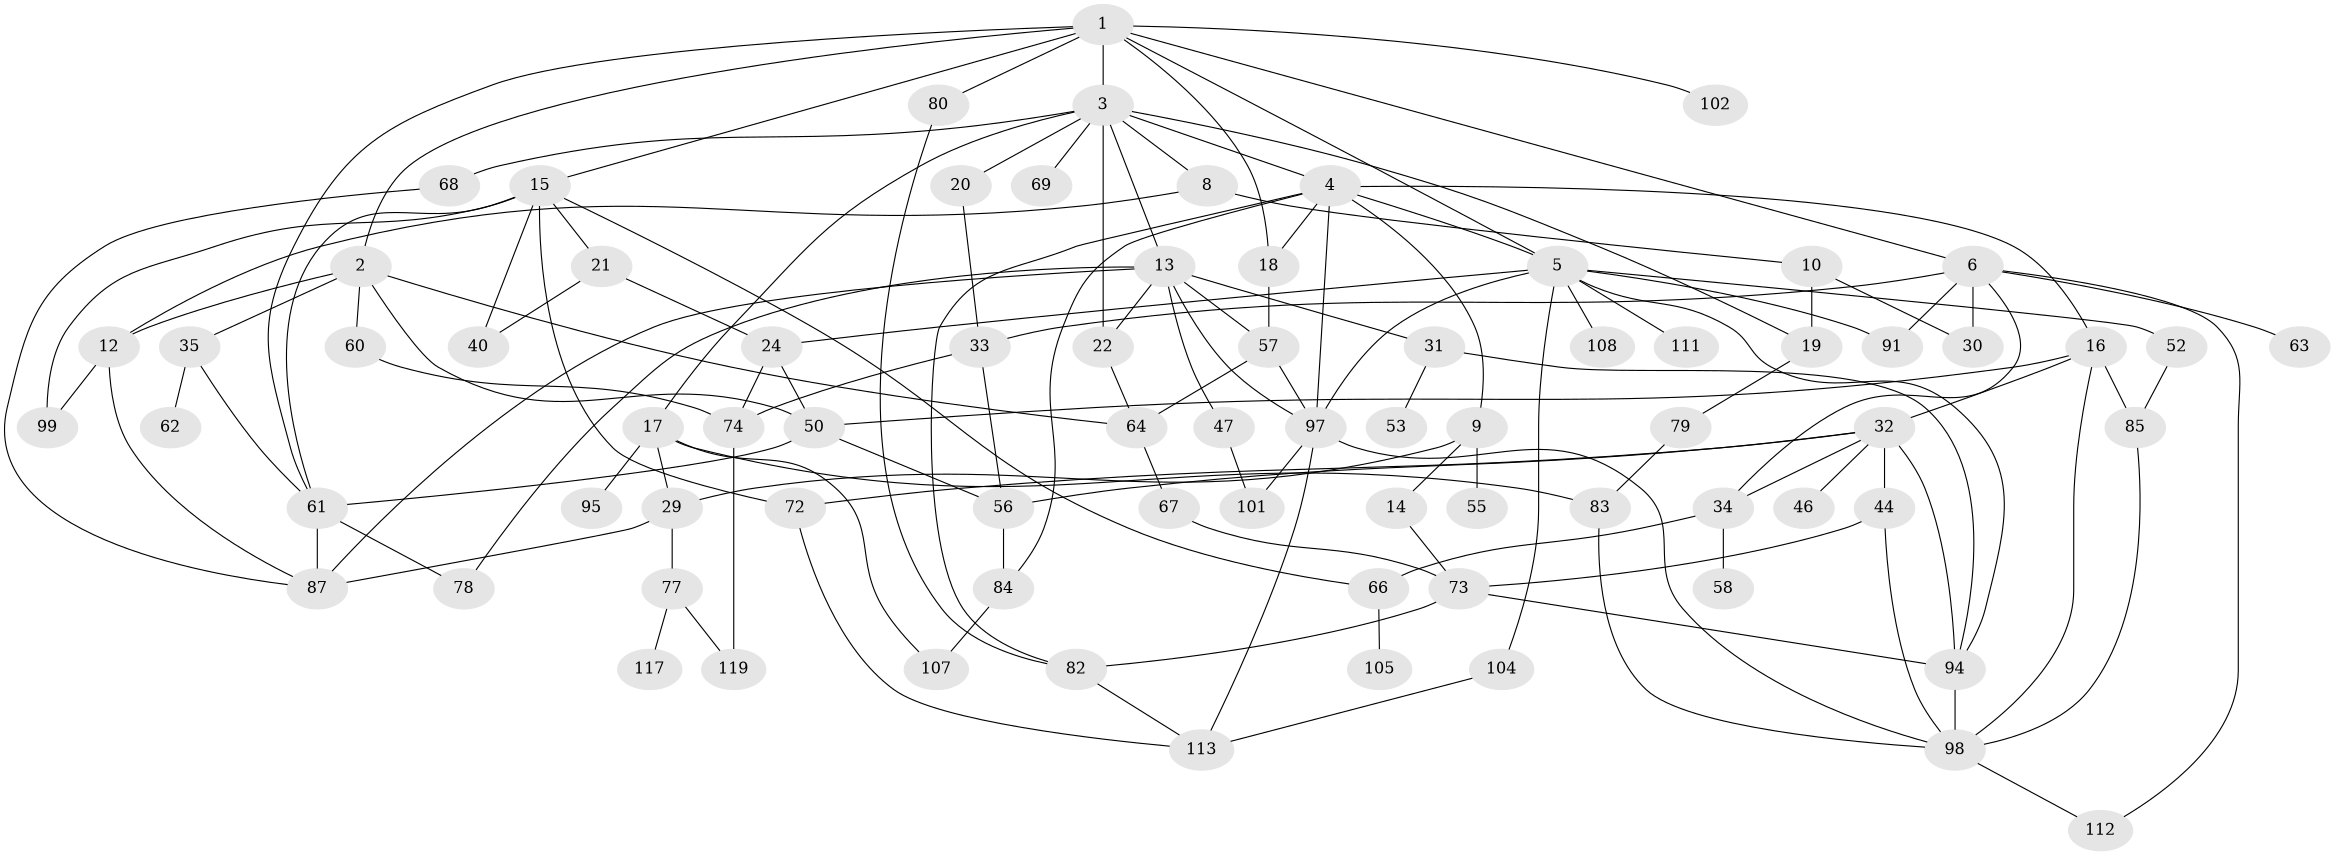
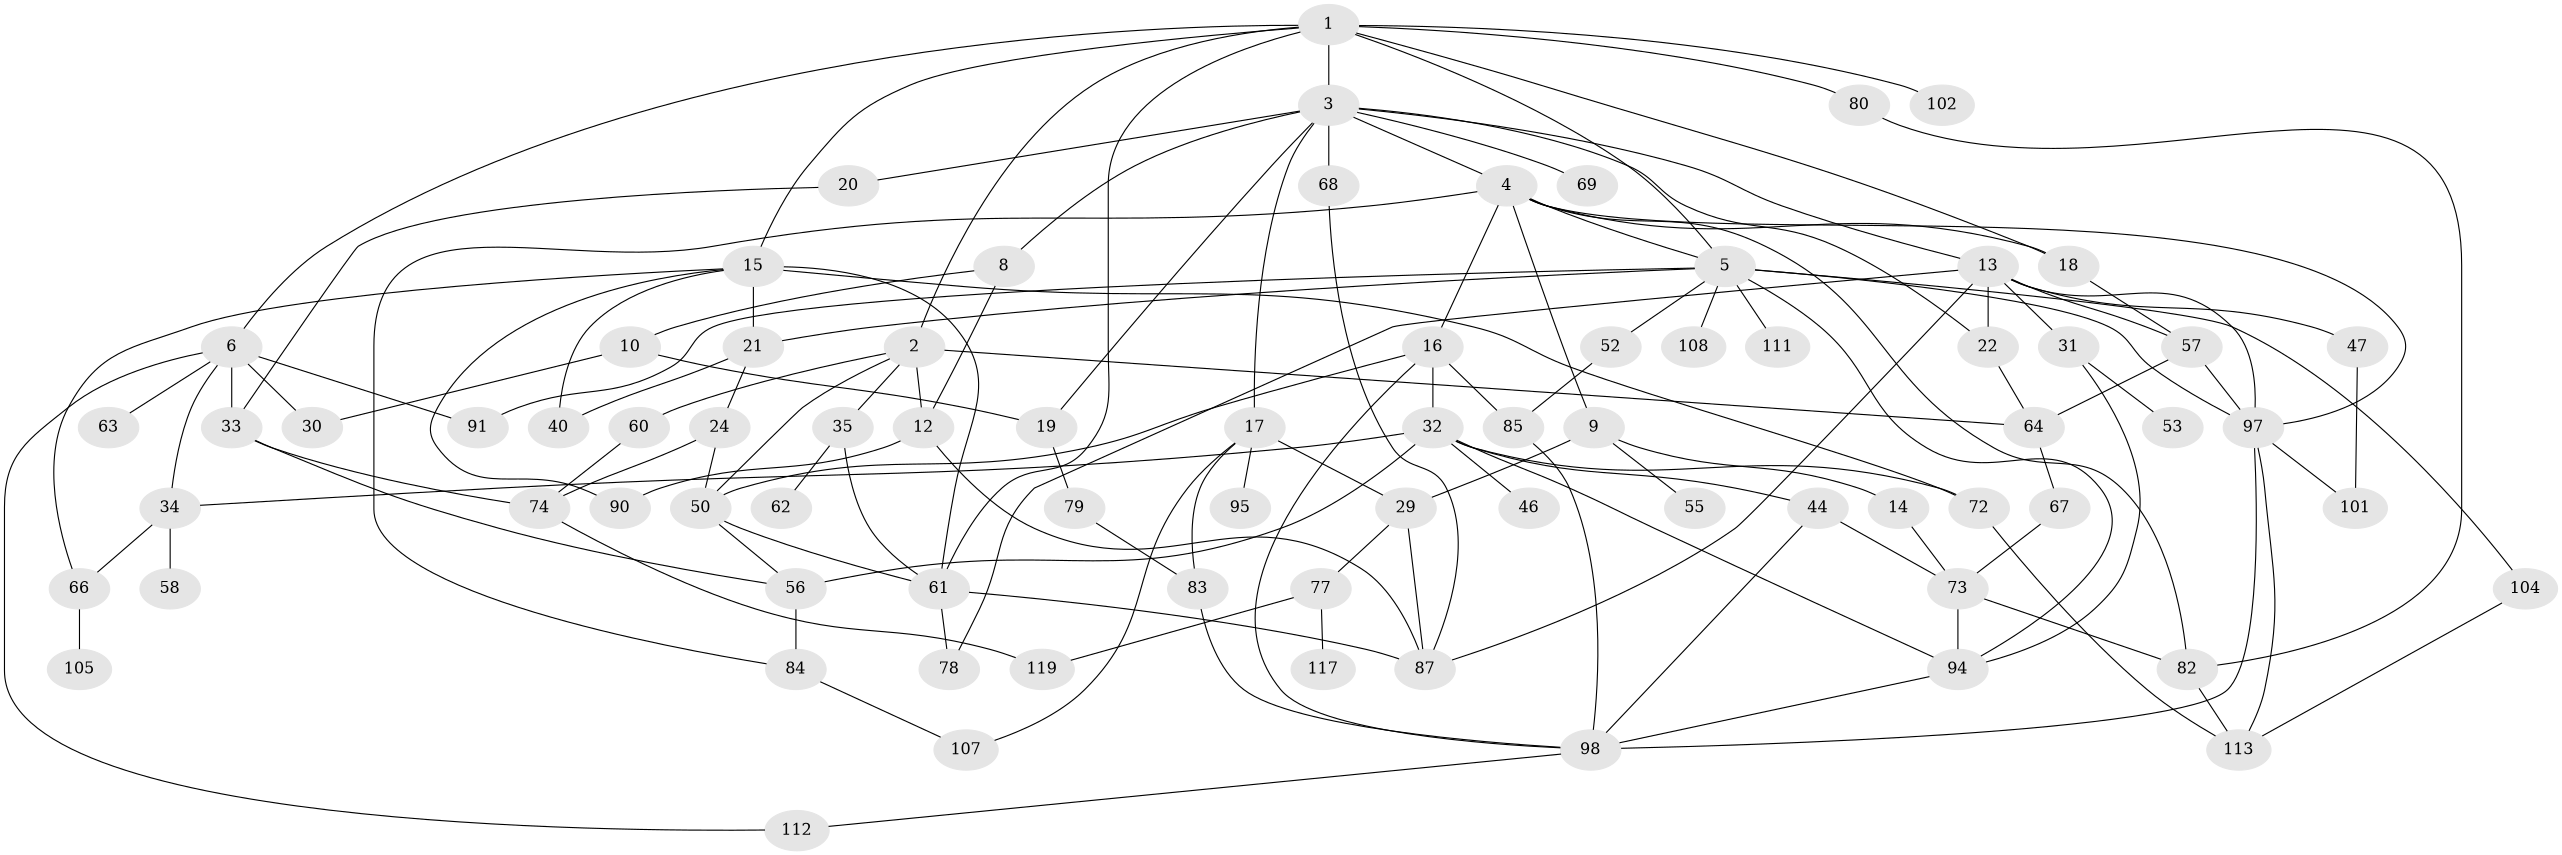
  graph {
    node [color=gray90 style=filled]
    1 [super="+54"]
    2 [super="+65"]
    3 [super="+7"]
    5 [super="+27"]
    6 [super="+45"]
    15 [super="+37"]
    18 [super="+123"]
    61 [super="+71"]
    80 [super="+92"]
    102
    12 [super="+42"]
    35
    50 [super="+99"]
    60 [super="+93"]
    64 [super="+120"]
    4 [super="+38"]
    8
    13 [super="+23"]
    17 [super="+91"]
    19 [super="+49"]
    20
    22
    68
    69
    n25 [label=91]
    21
    52
    94 [super="+122"]
    97 [super="+100"]
    104 [super="+109"]
    108
    111
    30 [super="+59"]
    33 [super="+51"]
    34 [super="+39"]
    63
    112
-   90 [label=99]
+   90
    40 [super="+41"]
    66 [super="+81"]
    72 [super="+76"]
    57 [super="+118"]
    87 [super="+89"]
    78
    82
    62 [super="+88"]
    56 [super="+96"]
    74 [super="+75"]
    67
    9 [super="+28"]
    16 [super="+43"]
    84 [super="+103"]
    10
    31 [super="+48"]
    47
    29 [super="+110"]
    83 [super="+121"]
    95
    107
    79
    14 [super="+25"]
    55 [super="+70"]
    32 [super="+36"]
    85
    98 [super="+106"]
    73 [super="+86"]
    113 [super="+114"]
    24 [super="+26"]
    101
    58
    77 [super="+115"]
    53
    105
    44
    46
    119
    117
    1 -- 2
    1 -- 3
    1 -- 5
    1 -- 6
    1 -- 15
    1 -- 18
    1 -- 61
    1 -- 80
    1 -- 102
    2 -- 12
    2 -- 35
    2 -- 50
    2 -- 60
    2 -- 64
    3 -- 4
    3 -- 8
    3 -- 13
    3 -- 17
    3 -- 19
    3 -- 20
    3 -- 22
    3 -- 68
    3 -- 69
    5 -- n25
-   5 -- 24
+   5 -- 21
    5 -- 52
    5 -- 94
    5 -- 97
    5 -- 104
    5 -- 108
    5 -- 111
    6 -- n25
    6 -- 30
    6 -- 33
    6 -- 34
    6 -- 63
    6 -- 112
    15 -- 61
    15 -- 21
    15 -- 90
    15 -- 40
    15 -- 66
    15 -- 72
    18 -- 57
    61 -- 87
    61 -- 78
    80 -- 82
    12 -- 90
    12 -- 87
    35 -- 61
    35 -- 62
    50 -- 61
    50 -- 56
    60 -- 74
    64 -- 67
    4 -- 5
    4 -- 18
    4 -- 97
    4 -- 82
    4 -- 9
    4 -- 16
    4 -- 84
    8 -- 12
    8 -- 10
    13 -- 22
    13 -- 97
    13 -- 57
    13 -- 87
    13 -- 78
    13 -- 31
    13 -- 47
    17 -- 29
    17 -- 83
    17 -- 95
    17 -- 107
    19 -- 79
    20 -- 33
    22 -- 64
    68 -- 87
    21 -- 40
    21 -- 24
    52 -- 85
    94 -- 98
    97 -- 98
    97 -- 113
    97 -- 101
    104 -- 113
    33 -- 56
    33 -- 74
    34 -- 66
    34 -- 58
    66 -- 105
    72 -- 113
    57 -- 64
    57 -- 97
    82 -- 113
    56 -- 84
    74 -- 119
    67 -- 73
    9 -- 29
    9 -- 14
    9 -- 55
    16 -- 50
    16 -- 32
    16 -- 85
    16 -- 98
    84 -- 107
    10 -- 19
    10 -- 30
    31 -- 94
    31 -- 53
    47 -- 101
    29 -- 87
    29 -- 77
    83 -- 98
    79 -- 83
    14 -- 73
    32 -- 94
    32 -- 34
    32 -- 72
    32 -- 56 [weight=2]
    32 -- 44
    32 -- 46
    85 -- 98
    98 -- 112
    73 -- 94
    73 -- 82
    24 -- 50
    24 -- 74
    77 -- 119
    77 -- 117
    44 -- 98
    44 -- 73
  }
